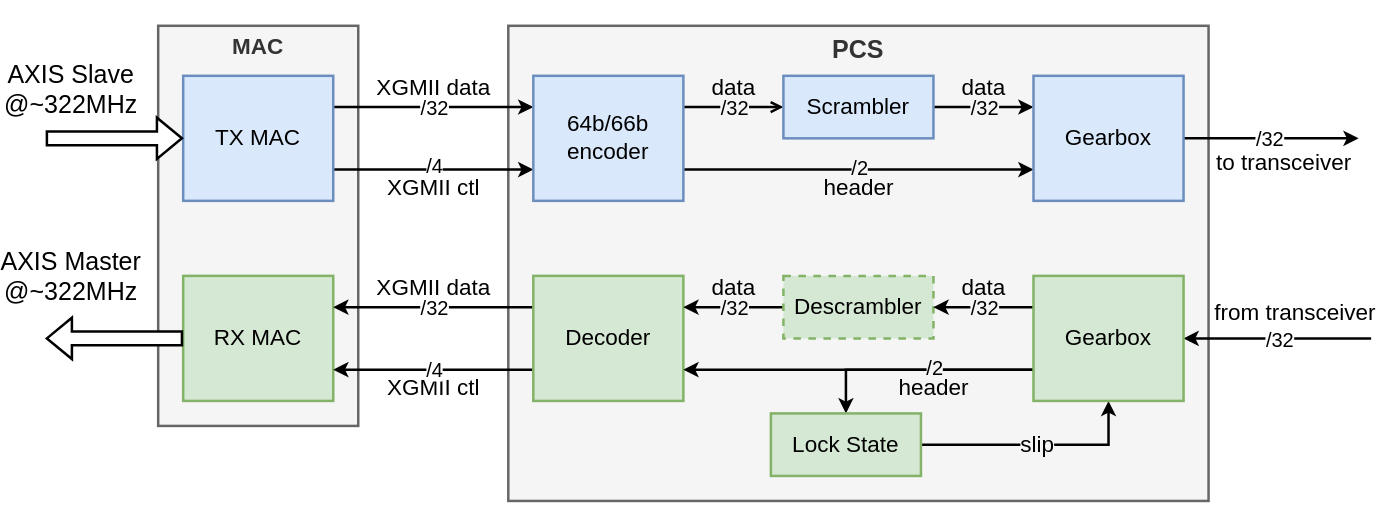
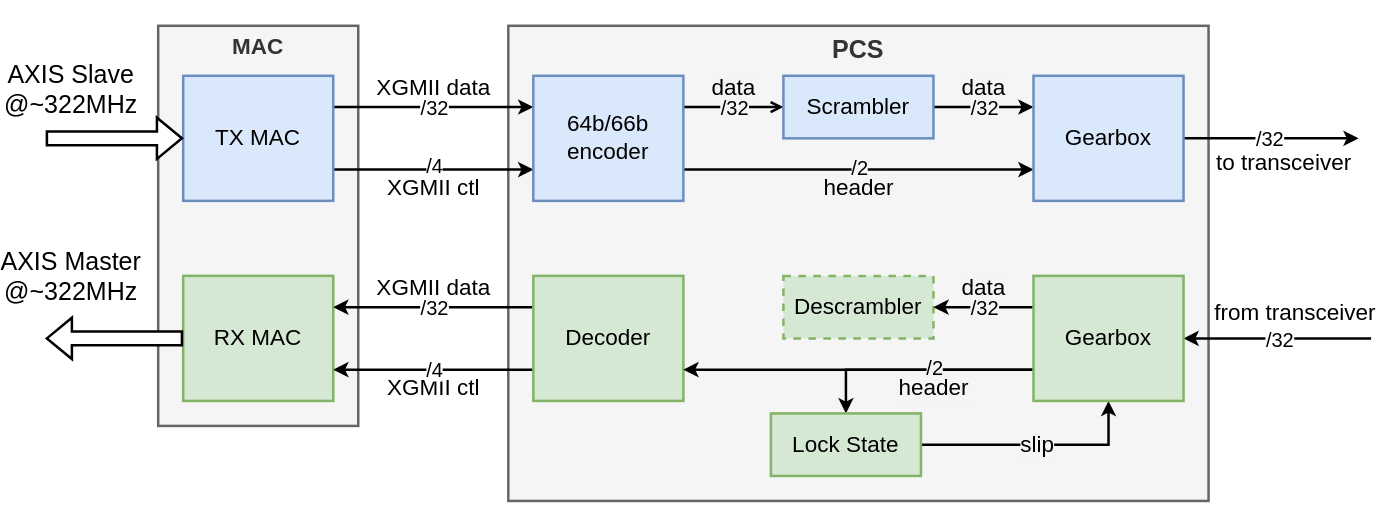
  <mxCell id="0" />
  <mxCell id="1" parent="0" />
  <mxCell id="2" value="&lt;b&gt;&lt;font style=&quot;font-size: 20px;&quot;&gt;PCS&lt;/font&gt;&lt;/b&gt;" style="rounded=0;whiteSpace=wrap;html=1;fillColor=#f5f5f5;strokeWidth=2;fontSize=18;verticalAlign=top;fontColor=#333333;strokeColor=#666666;" vertex="1" parent="1"><mxGeometry x="390" y="20" width="560" height="380" as="geometry" /></mxCell>
  <mxCell id="3" value="&lt;b&gt;MAC&lt;/b&gt;" style="rounded=0;whiteSpace=wrap;html=1;fillColor=#f5f5f5;strokeWidth=2;fontSize=18;verticalAlign=top;fontColor=#333333;strokeColor=#666666;" vertex="1" parent="1"><mxGeometry x="110" y="20" width="160" height="320" as="geometry" /></mxCell>
  <mxCell id="4" style="edgeStyle=orthogonalEdgeStyle;rounded=0;orthogonalLoop=1;jettySize=auto;html=1;exitX=0;exitY=0.75;exitDx=0;exitDy=0;entryX=0.5;entryY=0;entryDx=0;entryDy=0;strokeWidth=2;fontSize=18;" edge="1" parent="1" source="38" target="28"><mxGeometry relative="1" as="geometry" /></mxCell>
  <mxCell id="5" value="XGMII data" style="edgeStyle=orthogonalEdgeStyle;rounded=0;orthogonalLoop=1;jettySize=auto;html=1;exitX=1;exitY=0.25;exitDx=0;exitDy=0;entryX=0;entryY=0.25;entryDx=0;entryDy=0;strokeWidth=2;fontSize=18;" edge="1" parent="1" source="9" target="15"><mxGeometry y="15" relative="1" as="geometry"><mxPoint as="offset" /></mxGeometry></mxCell>
  <mxCell id="6" value="/32" style="edgeLabel;html=1;align=center;verticalAlign=middle;resizable=0;points=[];fontSize=16;" vertex="1" connectable="0" parent="5"><mxGeometry x="0.125" y="3" relative="1" as="geometry"><mxPoint x="-10" y="3" as="offset" /></mxGeometry></mxCell>
  <mxCell id="7" value="XGMII ctl" style="edgeStyle=orthogonalEdgeStyle;rounded=0;orthogonalLoop=1;jettySize=auto;html=1;entryX=0;entryY=0.75;entryDx=0;entryDy=0;exitX=1;exitY=0.75;exitDx=0;exitDy=0;strokeWidth=2;fontSize=18;" edge="1" parent="1" source="9" target="15"><mxGeometry y="-15" relative="1" as="geometry"><mxPoint x="330" y="130" as="sourcePoint" /><mxPoint as="offset" /></mxGeometry></mxCell>
  <mxCell id="8" value="/4" style="edgeLabel;html=1;align=center;verticalAlign=middle;resizable=0;points=[];fontSize=16;" vertex="1" connectable="0" parent="7"><mxGeometry x="0.188" y="4" relative="1" as="geometry"><mxPoint x="-15" as="offset" /></mxGeometry></mxCell>
  <mxCell id="9" value="TX MAC" style="rounded=0;whiteSpace=wrap;html=1;strokeWidth=2;fontSize=18;fillColor=#dae8fc;strokeColor=#6c8ebf;" vertex="1" parent="1"><mxGeometry x="130" y="60" width="120" height="100" as="geometry" /></mxCell>
  <mxCell id="10" value="RX MAC" style="rounded=0;whiteSpace=wrap;html=1;strokeWidth=2;fontSize=18;fillColor=#d5e8d4;strokeColor=#82b366;" vertex="1" parent="1"><mxGeometry x="130" y="220" width="120" height="100" as="geometry" /></mxCell>
  <mxCell id="11" value="data" style="edgeStyle=orthogonalEdgeStyle;rounded=0;orthogonalLoop=1;jettySize=auto;html=1;exitX=1;exitY=0.25;exitDx=0;exitDy=0;entryX=0;entryY=0.5;entryDx=0;entryDy=0;strokeWidth=2;fontSize=18;labelBackgroundColor=#F5F5F5;endArrow=open;" edge="1" parent="1" source="15" target="18"><mxGeometry y="15" relative="1" as="geometry"><mxPoint as="offset" /></mxGeometry></mxCell>
  <mxCell id="12" value="/32" style="edgeLabel;html=1;align=center;verticalAlign=middle;resizable=0;points=[];fontSize=16;labelBackgroundColor=#F5F5F5;" vertex="1" connectable="0" parent="11"><mxGeometry x="0.108" y="-1" relative="1" as="geometry"><mxPoint x="-4" y="-1" as="offset" /></mxGeometry></mxCell>
  <mxCell id="13" value="header" style="edgeStyle=orthogonalEdgeStyle;rounded=0;orthogonalLoop=1;jettySize=auto;html=1;exitX=1;exitY=0.75;exitDx=0;exitDy=0;entryX=0;entryY=0.75;entryDx=0;entryDy=0;strokeWidth=2;fontSize=18;labelBackgroundColor=#F5F5F5;" edge="1" parent="1" source="15" target="21"><mxGeometry y="-15" relative="1" as="geometry"><mxPoint as="offset" /></mxGeometry></mxCell>
  <mxCell id="14" value="/2" style="edgeLabel;html=1;align=center;verticalAlign=middle;resizable=0;points=[];fontSize=16;labelBackgroundColor=#F5F5F5;" vertex="1" connectable="0" parent="13"><mxGeometry x="-0.657" y="2" relative="1" as="geometry"><mxPoint x="92" as="offset" /></mxGeometry></mxCell>
  <mxCell id="15" value="64b/66b encoder" style="rounded=0;whiteSpace=wrap;html=1;strokeWidth=2;fontSize=18;fillColor=#dae8fc;strokeColor=#6c8ebf;" vertex="1" parent="1"><mxGeometry x="410" y="60" width="120" height="100" as="geometry" /></mxCell>
  <mxCell id="16" value="data" style="edgeStyle=orthogonalEdgeStyle;rounded=0;orthogonalLoop=1;jettySize=auto;html=1;exitX=1;exitY=0.5;exitDx=0;exitDy=0;entryX=0;entryY=0.25;entryDx=0;entryDy=0;strokeWidth=2;fontSize=18;labelBackgroundColor=#F5F5F5;" edge="1" parent="1" source="18" target="21"><mxGeometry y="15" relative="1" as="geometry"><mxPoint as="offset" /></mxGeometry></mxCell>
  <mxCell id="17" value="/32" style="edgeLabel;html=1;align=center;verticalAlign=middle;resizable=0;points=[];fontSize=16;labelBackgroundColor=#F5F5F5;" vertex="1" connectable="0" parent="16"><mxGeometry x="0.117" relative="1" as="geometry"><mxPoint x="-5" as="offset" /></mxGeometry></mxCell>
  <mxCell id="18" value="Scrambler" style="rounded=0;whiteSpace=wrap;html=1;strokeWidth=2;fontSize=18;fillColor=#dae8fc;strokeColor=#6c8ebf;" vertex="1" parent="1"><mxGeometry x="610" y="60" width="120" height="50" as="geometry" /></mxCell>
  <mxCell id="19" value="to transceiver" style="edgeStyle=orthogonalEdgeStyle;rounded=0;orthogonalLoop=1;jettySize=auto;html=1;exitX=1;exitY=0.5;exitDx=0;exitDy=0;strokeWidth=2;fontSize=18;" edge="1" parent="1" source="21"><mxGeometry x="0.143" y="-20" relative="1" as="geometry"><mxPoint x="1070" y="110" as="targetPoint" /><mxPoint as="offset" /></mxGeometry></mxCell>
  <mxCell id="20" value="/32" style="edgeLabel;html=1;align=center;verticalAlign=middle;resizable=0;points=[];fontSize=16;" vertex="1" connectable="0" parent="19"><mxGeometry x="0.138" y="-1" relative="1" as="geometry"><mxPoint x="-11" y="-1" as="offset" /></mxGeometry></mxCell>
  <mxCell id="21" value="Gearbox" style="rounded=0;whiteSpace=wrap;html=1;strokeWidth=2;fontSize=18;fillColor=#dae8fc;strokeColor=#6c8ebf;" vertex="1" parent="1"><mxGeometry x="810" y="60" width="120" height="100" as="geometry" /></mxCell>
  <mxCell id="22" value="XGMII data" style="edgeStyle=orthogonalEdgeStyle;rounded=0;orthogonalLoop=1;jettySize=auto;html=1;exitX=0;exitY=0.25;exitDx=0;exitDy=0;entryX=1;entryY=0.25;entryDx=0;entryDy=0;strokeWidth=2;fontSize=18;" edge="1" parent="1" source="26" target="10"><mxGeometry y="-15" relative="1" as="geometry"><mxPoint as="offset" /></mxGeometry></mxCell>
  <mxCell id="23" value="/32" style="edgeLabel;html=1;align=center;verticalAlign=middle;resizable=0;points=[];fontSize=16;" vertex="1" connectable="0" parent="22"><mxGeometry x="-0.163" y="2" relative="1" as="geometry"><mxPoint x="-13" y="-2" as="offset" /></mxGeometry></mxCell>
  <mxCell id="24" value="XGMII ctl" style="edgeStyle=orthogonalEdgeStyle;rounded=0;orthogonalLoop=1;jettySize=auto;html=1;exitX=0;exitY=0.75;exitDx=0;exitDy=0;entryX=1;entryY=0.75;entryDx=0;entryDy=0;strokeWidth=2;fontSize=18;" edge="1" parent="1" source="26" target="10"><mxGeometry y="15" relative="1" as="geometry"><mxPoint as="offset" /></mxGeometry></mxCell>
  <mxCell id="25" value="/4" style="edgeLabel;html=1;align=center;verticalAlign=middle;resizable=0;points=[];fontSize=16;" vertex="1" connectable="0" parent="24"><mxGeometry x="-0.225" y="-1" relative="1" as="geometry"><mxPoint x="-18" as="offset" /></mxGeometry></mxCell>
  <mxCell id="26" value="Decoder" style="rounded=0;whiteSpace=wrap;html=1;strokeWidth=2;fontSize=18;fillColor=#d5e8d4;strokeColor=#82b366;" vertex="1" parent="1"><mxGeometry x="410" y="220" width="120" height="100" as="geometry" /></mxCell>
  <mxCell id="27" value="slip" style="edgeStyle=orthogonalEdgeStyle;rounded=0;orthogonalLoop=1;jettySize=auto;html=1;exitX=1;exitY=0.5;exitDx=0;exitDy=0;entryX=0.5;entryY=1;entryDx=0;entryDy=0;strokeWidth=2;fontSize=18;labelBackgroundColor=#F5F5F5;" edge="1" parent="1" source="28" target="38"><mxGeometry relative="1" as="geometry" /></mxCell>
  <mxCell id="28" value="Lock State" style="rounded=0;whiteSpace=wrap;html=1;strokeWidth=2;fontSize=18;fillColor=#d5e8d4;strokeColor=#82b366;" vertex="1" parent="1"><mxGeometry x="600" y="330" width="120" height="50" as="geometry" /></mxCell>
- <mxCell id="29" value="data" style="edgeStyle=orthogonalEdgeStyle;rounded=0;orthogonalLoop=1;jettySize=auto;html=1;exitX=0;exitY=0.5;exitDx=0;exitDy=0;entryX=1;entryY=0.25;entryDx=0;entryDy=0;strokeWidth=2;fontSize=18;labelBackgroundColor=#F5F5F5;" edge="1" parent="1" source="31" target="26"><mxGeometry y="-15" relative="1" as="geometry"><mxPoint as="offset" /></mxGeometry></mxCell>
- <mxCell id="30" value="/32" style="edgeLabel;html=1;align=center;verticalAlign=middle;resizable=0;points=[];fontSize=16;labelBackgroundColor=#F5F5F5;" vertex="1" connectable="0" parent="29"><mxGeometry x="-0.32" y="1" relative="1" as="geometry"><mxPoint x="-13" y="-1" as="offset" /></mxGeometry></mxCell>
  <mxCell id="31" value="Descrambler" style="rounded=0;whiteSpace=wrap;html=1;strokeWidth=2;fontSize=18;fillColor=#d5e8d4;strokeColor=#82b366;dashed=1;" vertex="1" parent="1"><mxGeometry x="610" y="220" width="120" height="50" as="geometry" /></mxCell>
  <mxCell id="32" value="data" style="edgeStyle=orthogonalEdgeStyle;rounded=0;orthogonalLoop=1;jettySize=auto;html=1;exitX=0;exitY=0.25;exitDx=0;exitDy=0;strokeWidth=2;fontSize=18;labelBackgroundColor=#F5F5F5;" edge="1" parent="1" source="38" target="31"><mxGeometry y="-15" relative="1" as="geometry"><mxPoint as="offset" /></mxGeometry></mxCell>
  <mxCell id="33" value="/32" style="edgeLabel;html=1;align=center;verticalAlign=middle;resizable=0;points=[];fontSize=16;labelBackgroundColor=#F5F5F5;" vertex="1" connectable="0" parent="32"><mxGeometry x="-0.12" y="1" relative="1" as="geometry"><mxPoint x="-5" y="-1" as="offset" /></mxGeometry></mxCell>
  <mxCell id="34" value="header" style="edgeStyle=orthogonalEdgeStyle;rounded=0;orthogonalLoop=1;jettySize=auto;html=1;exitX=0;exitY=0.75;exitDx=0;exitDy=0;entryX=1;entryY=0.75;entryDx=0;entryDy=0;strokeWidth=2;fontSize=18;labelBackgroundColor=#F5F5F5;" edge="1" parent="1" source="38" target="26"><mxGeometry x="-0.429" y="15" relative="1" as="geometry"><mxPoint as="offset" /></mxGeometry></mxCell>
  <mxCell id="35" value="/2" style="edgeLabel;html=1;align=center;verticalAlign=middle;resizable=0;points=[];fontSize=16;labelBackgroundColor=#F5F5F5;" vertex="1" connectable="0" parent="34"><mxGeometry x="0.379" y="-2" relative="1" as="geometry"><mxPoint x="113" as="offset" /></mxGeometry></mxCell>
  <mxCell id="36" value="from transceiver" style="edgeStyle=orthogonalEdgeStyle;rounded=0;orthogonalLoop=1;jettySize=auto;html=1;exitX=1;exitY=0.5;exitDx=0;exitDy=0;startArrow=classic;startFill=1;endArrow=none;endFill=0;strokeWidth=2;fontSize=18;" edge="1" parent="1" source="38"><mxGeometry x="0.2" y="20" relative="1" as="geometry"><mxPoint x="1080" y="270" as="targetPoint" /><mxPoint as="offset" /></mxGeometry></mxCell>
  <mxCell id="37" value="/32" style="edgeLabel;html=1;align=center;verticalAlign=middle;resizable=0;points=[];fontSize=16;" vertex="1" connectable="0" parent="36"><mxGeometry x="-0.125" y="3" relative="1" as="geometry"><mxPoint x="10" y="3" as="offset" /></mxGeometry></mxCell>
  <mxCell id="38" value="Gearbox" style="rounded=0;whiteSpace=wrap;html=1;strokeWidth=2;fontSize=18;fillColor=#d5e8d4;strokeColor=#82b366;" vertex="1" parent="1"><mxGeometry x="810" y="220" width="120" height="100" as="geometry" /></mxCell>
  <mxCell id="39" value="AXIS Slave&lt;br&gt;@~322MHz" style="shape=flexArrow;endArrow=classic;html=1;rounded=0;labelBackgroundColor=default;strokeWidth=2;fontSize=20;fillColor=default;" edge="1" parent="1"><mxGeometry x="-0.636" y="40" width="50" height="50" relative="1" as="geometry"><mxPoint x="20" y="110" as="sourcePoint" /><mxPoint x="130" y="110" as="targetPoint" /><mxPoint as="offset" /></mxGeometry></mxCell>
  <mxCell id="40" value="AXIS Master&lt;br&gt;@~322MHz" style="shape=flexArrow;endArrow=classic;html=1;rounded=0;labelBackgroundColor=default;strokeWidth=2;fontSize=20;fillColor=default;" edge="1" parent="1"><mxGeometry x="0.636" y="-50" width="50" height="50" relative="1" as="geometry"><mxPoint x="130" y="270" as="sourcePoint" /><mxPoint x="20" y="270" as="targetPoint" /><mxPoint as="offset" /></mxGeometry></mxCell>
